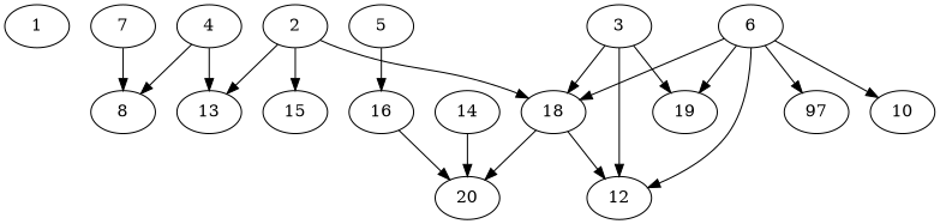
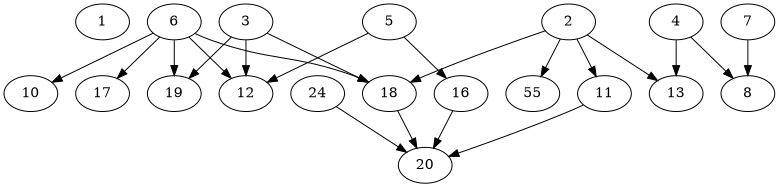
  digraph {
    node [alpha=0.07]
    1 [alpha=0.05 expect_size=51822592]
    2 [expect_size=21599232]
+   11 [alpha=0.01 expect_size=48578560]
    13 [alpha=0.08 expect_size=29704192]
-   15 [alpha=0.04 expect_size=25330688]
+   15 [alpha=0.04 expect_size=25330688 label=55]
    18 [expect_size=10447872]
    20 [alpha=0.04 expect_size=31077376]
    19 [alpha=0.13 expect_size=5654528]
    3 [alpha=0.13 expect_size=7996416]
    12 [alpha=0.03 expect_size=12972032]
    4 [alpha=0.05 expect_size=47682560]
    8 [alpha=0.18 expect_size=15763456]
-   14 [alpha=0.10 expect_size=14267392]
+   14 [alpha=0.10 expect_size=14267392 label=24]
    5 [alpha=0.16 expect_size=39440384]
    16 [alpha=0.14 expect_size=14911488]
    6 [alpha=0.10 expect_size=46352384]
    10 [expect_size=17063936]
-   17 [alpha=0.10 expect_size=39037952 label=97]
+   17 [alpha=0.10 expect_size=39037952]
    7 [alpha=0.08 expect_size=16714752]
+   2 -> 11
    2 -> 13
    2 -> 15
    2 -> 18
+   11 -> 20
    18 -> 20
    3 -> 18
    3 -> 19
    3 -> 12
    4 -> 13
    4 -> 8
    14 -> 20
-   18 -> 12
+   5 -> 12
    5 -> 16
    16 -> 20
    6 -> 18
    6 -> 19
    6 -> 12
    6 -> 10
    6 -> 17
    7 -> 8
  }
